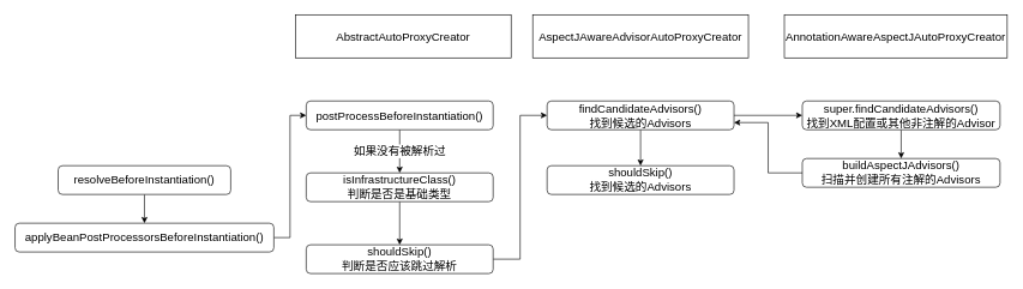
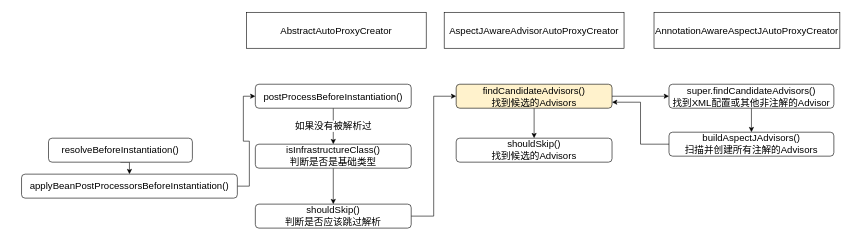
  <mxCell id="0" />
  <mxCell id="1" parent="0" />
  <mxCell id="2" style="edgeStyle=orthogonalEdgeStyle;rounded=0;orthogonalLoop=1;jettySize=auto;html=1;exitX=0.5;exitY=1;exitDx=0;exitDy=0;entryX=0.5;entryY=0;entryDx=0;entryDy=0;fontSize=16;" edge="1" parent="1" source="3" target="5"><mxGeometry relative="1" as="geometry" /></mxCell>
  <mxCell id="3" value="resolveBeforeInstantiation()" style="rounded=1;whiteSpace=wrap;html=1;fontSize=16;" vertex="1" parent="1"><mxGeometry x="80" y="230" width="240" height="40" as="geometry" /></mxCell>
  <mxCell id="4" style="edgeStyle=orthogonalEdgeStyle;rounded=0;orthogonalLoop=1;jettySize=auto;html=1;exitX=1;exitY=0.5;exitDx=0;exitDy=0;entryX=0;entryY=0.5;entryDx=0;entryDy=0;fontSize=16;" edge="1" parent="1" source="5" target="8"><mxGeometry relative="1" as="geometry" /></mxCell>
- <mxCell id="5" value="applyBeanPostProcessorsBeforeInstantiation()" style="rounded=1;whiteSpace=wrap;html=1;fontSize=16;" vertex="1" parent="1"><mxGeometry x="20" y="310" width="360" height="40" as="geometry" /></mxCell>
+ <mxCell id="5" value="applyBeanPostProcessorsBeforeInstantiation()" style="rounded=1;whiteSpace=wrap;html=1;fontSize=16;" vertex="1" parent="1"><mxGeometry x="35" y="290" width="360" height="40" as="geometry" /></mxCell>
  <mxCell id="6" value="AbstractAutoProxyCreator" style="rounded=0;whiteSpace=wrap;html=1;fontSize=16;" vertex="1" parent="1"><mxGeometry x="410" y="20" width="300" height="60" as="geometry" /></mxCell>
  <mxCell id="7" value="如果没有被解析过" style="edgeStyle=orthogonalEdgeStyle;rounded=0;orthogonalLoop=1;jettySize=auto;html=1;exitX=0.5;exitY=1;exitDx=0;exitDy=0;entryX=0.5;entryY=0;entryDx=0;entryDy=0;fontSize=16;" edge="1" parent="1" source="8" target="10"><mxGeometry relative="1" as="geometry" /></mxCell>
  <mxCell id="8" value="postProcessBeforeInstantiation()" style="rounded=1;whiteSpace=wrap;html=1;fontSize=16;" vertex="1" parent="1"><mxGeometry x="425" y="140" width="260" height="40" as="geometry" /></mxCell>
  <mxCell id="9" style="edgeStyle=orthogonalEdgeStyle;rounded=0;orthogonalLoop=1;jettySize=auto;html=1;exitX=0.5;exitY=1;exitDx=0;exitDy=0;entryX=0.5;entryY=0;entryDx=0;entryDy=0;fontSize=16;" edge="1" parent="1" source="10" target="12"><mxGeometry relative="1" as="geometry" /></mxCell>
  <mxCell id="10" value="isInfrastructureClass()&lt;br&gt;判断是否是基础类型" style="rounded=1;whiteSpace=wrap;html=1;fontSize=16;" vertex="1" parent="1"><mxGeometry x="425" y="240" width="260" height="40" as="geometry" /></mxCell>
  <mxCell id="11" style="edgeStyle=orthogonalEdgeStyle;rounded=0;orthogonalLoop=1;jettySize=auto;html=1;exitX=1;exitY=0.5;exitDx=0;exitDy=0;entryX=0;entryY=0.5;entryDx=0;entryDy=0;fontSize=16;" edge="1" parent="1" source="12" target="16"><mxGeometry relative="1" as="geometry" /></mxCell>
  <mxCell id="12" value="shouldSkip()&lt;br&gt;判断是否应该跳过解析" style="rounded=1;whiteSpace=wrap;html=1;fontSize=16;" vertex="1" parent="1"><mxGeometry x="425" y="340" width="260" height="40" as="geometry" /></mxCell>
  <mxCell id="13" value="AspectJAwareAdvisorAutoProxyCreator" style="rounded=0;whiteSpace=wrap;html=1;fontSize=16;" vertex="1" parent="1"><mxGeometry x="740" y="20" width="300" height="60" as="geometry" /></mxCell>
  <mxCell id="14" value="" style="edgeStyle=orthogonalEdgeStyle;rounded=0;orthogonalLoop=1;jettySize=auto;html=1;fontFamily=Helvetica;fontSize=16;fontColor=default;" edge="1" parent="1" source="16" target="17"><mxGeometry relative="1" as="geometry" /></mxCell>
  <mxCell id="15" value="" style="edgeStyle=orthogonalEdgeStyle;rounded=0;orthogonalLoop=1;jettySize=auto;html=1;fontFamily=Helvetica;fontSize=16;fontColor=default;" edge="1" parent="1" source="16" target="19"><mxGeometry relative="1" as="geometry" /></mxCell>
- <mxCell id="16" value="findCandidateAdvisors()&lt;br&gt;找到候选的Advisors" style="rounded=1;whiteSpace=wrap;html=1;fontSize=16;" vertex="1" parent="1"><mxGeometry x="760" y="140" width="260" height="40" as="geometry" /></mxCell>
+ <mxCell id="16" value="findCandidateAdvisors()&lt;br&gt;找到候选的Advisors" style="rounded=1;whiteSpace=wrap;html=1;fontSize=16;fillColor=#fff2cc;" vertex="1" parent="1"><mxGeometry x="760" y="140" width="260" height="40" as="geometry" /></mxCell>
  <mxCell id="17" value="shouldSkip()&lt;br&gt;找到候选的Advisors" style="rounded=1;whiteSpace=wrap;html=1;fontSize=16;" vertex="1" parent="1"><mxGeometry x="760" y="230" width="260" height="40" as="geometry" /></mxCell>
  <mxCell id="18" value="" style="edgeStyle=orthogonalEdgeStyle;rounded=0;orthogonalLoop=1;jettySize=auto;html=1;fontFamily=Helvetica;fontSize=16;fontColor=default;" edge="1" parent="1" source="19" target="22"><mxGeometry relative="1" as="geometry" /></mxCell>
  <mxCell id="19" value="super.findCandidateAdvisors()&lt;br&gt;找到XML配置或其他非注解的Advisor" style="rounded=1;whiteSpace=wrap;html=1;fontSize=16;" vertex="1" parent="1"><mxGeometry x="1115" y="140" width="275" height="40" as="geometry" /></mxCell>
  <mxCell id="20" value="AnnotationAwareAspectJAutoProxyCreator" style="rounded=0;whiteSpace=wrap;html=1;fontSize=16;" vertex="1" parent="1"><mxGeometry x="1090" y="20" width="310" height="60" as="geometry" /></mxCell>
  <mxCell id="21" style="edgeStyle=orthogonalEdgeStyle;rounded=0;orthogonalLoop=1;jettySize=auto;html=1;entryX=1;entryY=0.75;entryDx=0;entryDy=0;fontFamily=Helvetica;fontSize=16;fontColor=default;" edge="1" parent="1" source="22" target="16"><mxGeometry relative="1" as="geometry" /></mxCell>
  <mxCell id="22" value="buildAspectJAdvisors()&lt;br&gt;扫描并创建所有注解的Advisors" style="rounded=1;whiteSpace=wrap;html=1;fontSize=16;" vertex="1" parent="1"><mxGeometry x="1115" y="220" width="275" height="40" as="geometry" /></mxCell>
